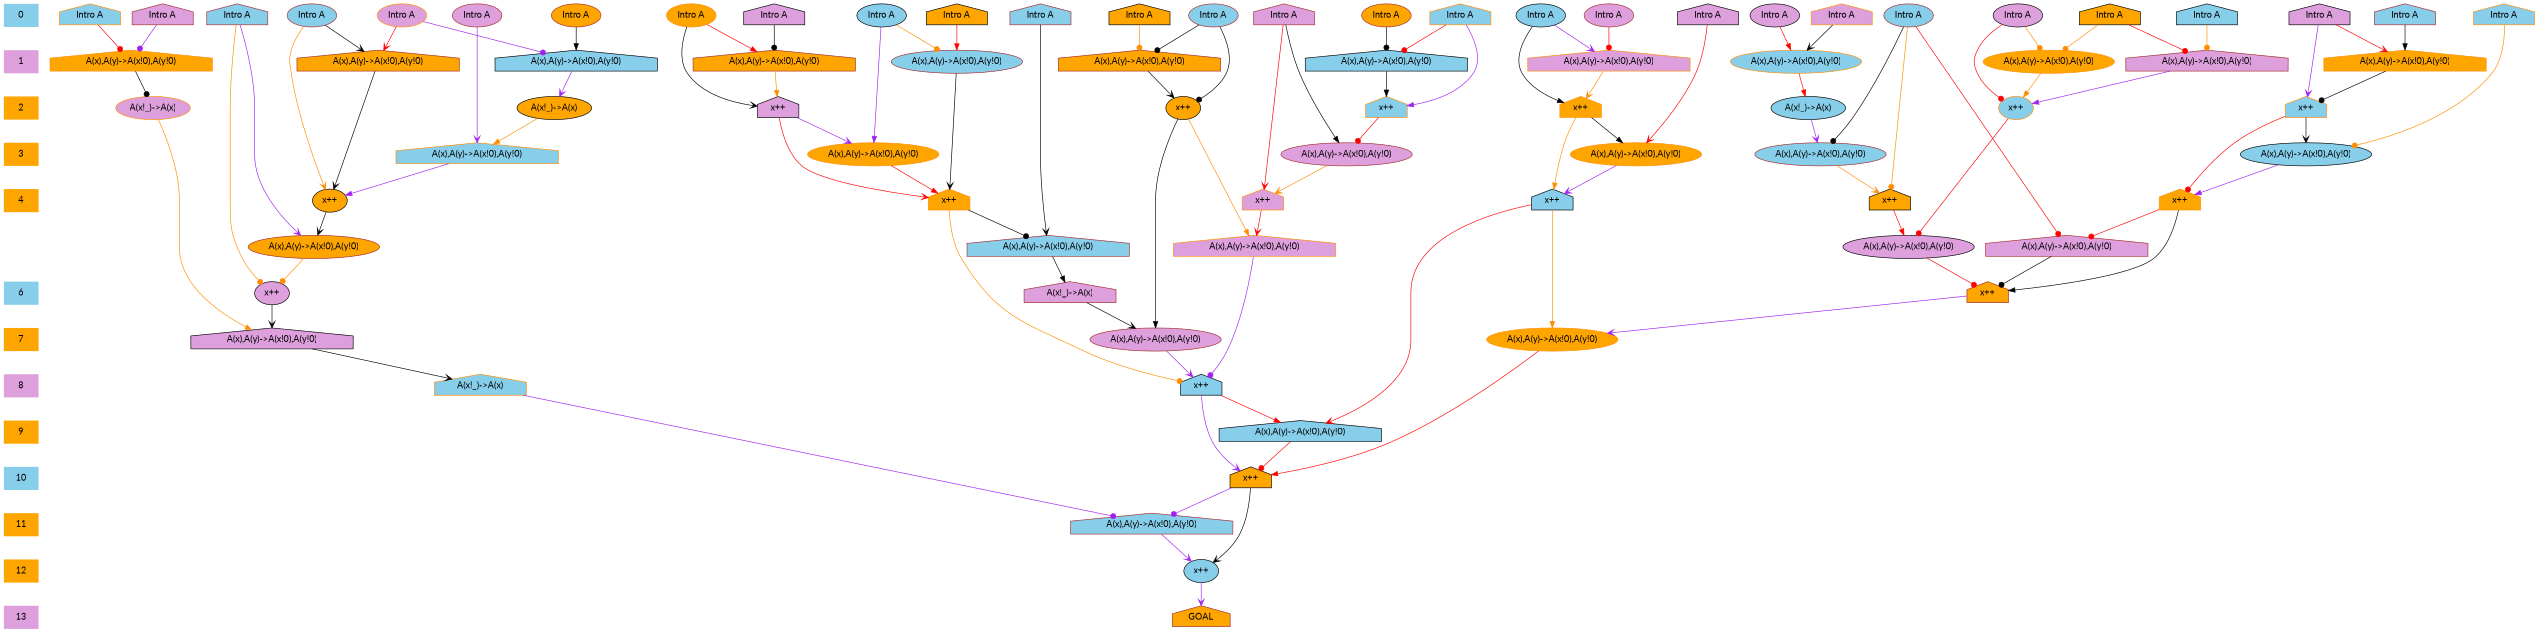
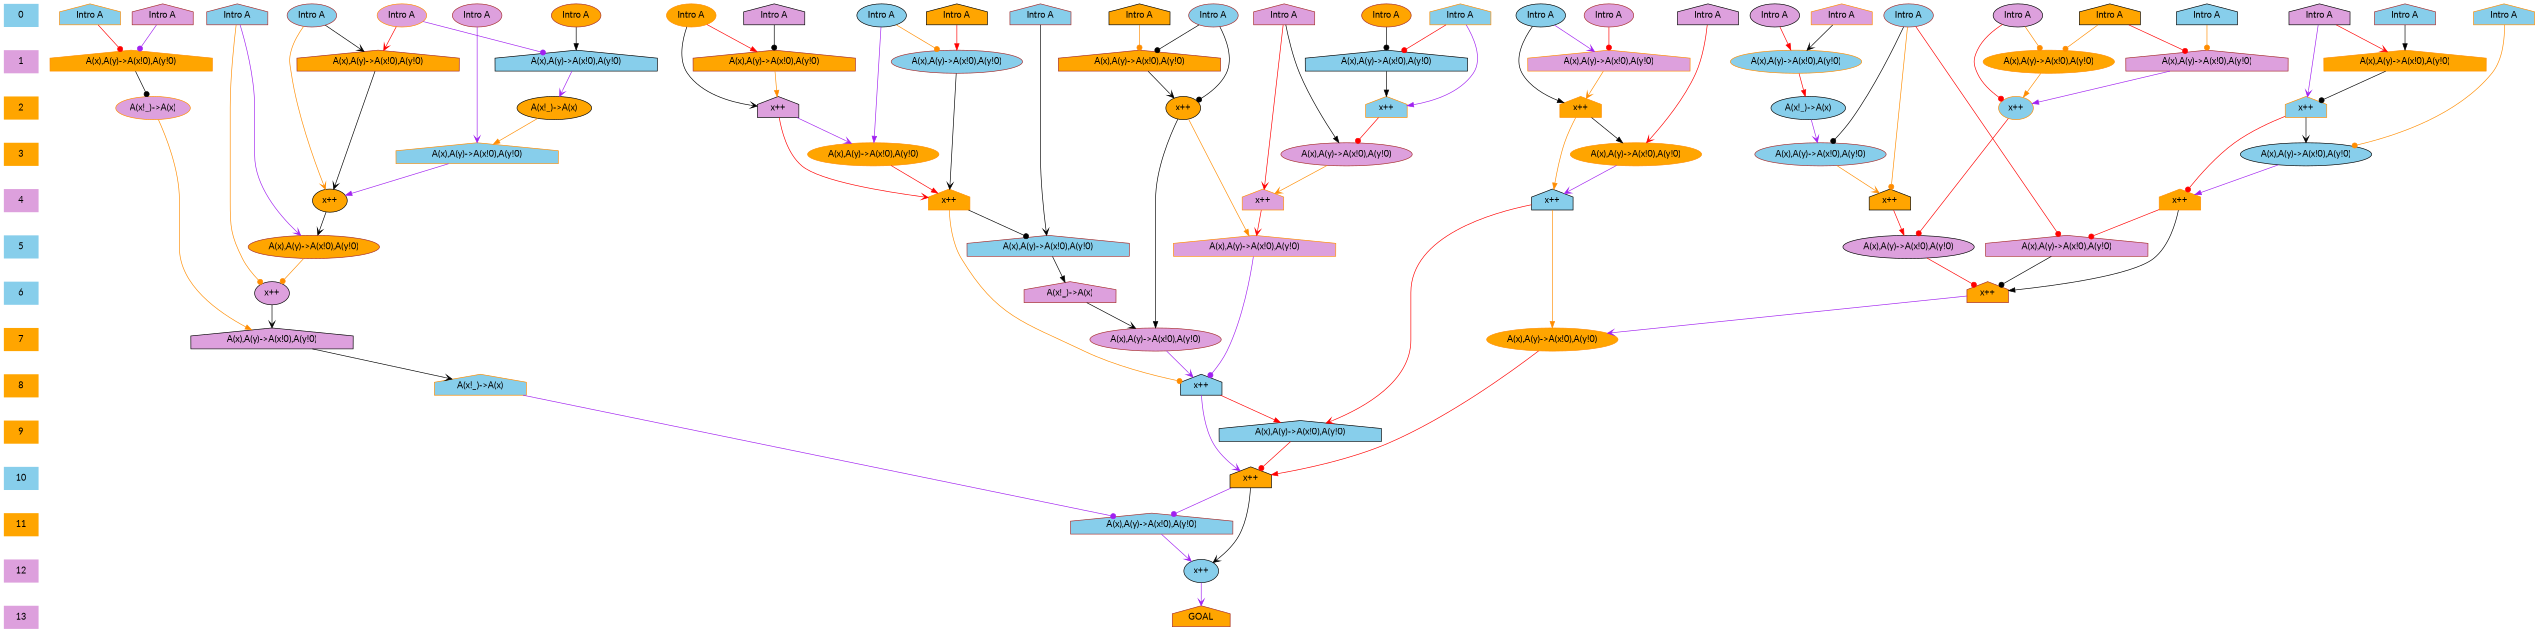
  digraph {
    fontname=Lato
    ranksep=.5
    node [color=black fillcolor=skyblue fontname=Lato shape=house style=filled]
    edge [fontname=Lato arrowhead=vee color=black]
    0 [shape=plaintext]
    n2 [fillcolor=orange label="Intro A"]
    n3 [color=brown label="Intro A"]
    n4 [color=brown fillcolor=plum label="Intro A"]
    n5 [fillcolor=orange label="Intro A"]
    n6 [fillcolor=plum label="Intro A"]
    n7 [color=brown label="Intro A" shape=ellipse]
    n8 [fillcolor=plum label="Intro A"]
    n9 [color=darkorange fillcolor=orange label="Intro A" shape=ellipse]
    n10 [label="Intro A"]
    n11 [fillcolor=plum label="Intro A" shape=ellipse]
    n12 [color=brown fillcolor=plum label="Intro A"]
    n13 [color=brown label="Intro A" shape=ellipse]
    n14 [fillcolor=plum label="Intro A"]
    n15 [color=darkorange fillcolor=plum label="Intro A" shape=ellipse]
    n16 [color=brown fillcolor=plum label="Intro A" shape=ellipse]
    n17 [color=brown fillcolor=plum label="Intro A" shape=ellipse]
    n18 [color=brown fillcolor=orange label="Intro A" shape=ellipse]
    n19 [color=brown fillcolor=orange label="Intro A" shape=ellipse]
    n20 [label="Intro A" shape=ellipse]
    n21 [fillcolor=orange label="Intro A"]
    n22 [label="Intro A" shape=ellipse]
    n23 [color=darkorange label="Intro A"]
    n24 [color=brown label="Intro A"]
    n25 [fillcolor=plum label="Intro A" shape=ellipse]
    n26 [color=darkorange label="Intro A"]
    n27 [color=darkorange fillcolor=plum label="Intro A"]
    n28 [color=brown label="Intro A"]
    n29 [color=brown label="Intro A" shape=ellipse]
    n30 [color=darkorange label="Intro A"]
    1 [fillcolor=plum shape=plaintext]
    n32 [color=brown fillcolor=orange label="A(x),A(y)->A(x!0),A(y!0)"]
    n33 [color=darkorange label="A(x),A(y)->A(x!0),A(y!0)" shape=ellipse]
    n34 [label="A(x),A(y)->A(x!0),A(y!0)"]
    n35 [color=brown fillcolor=plum label="A(x),A(y)->A(x!0),A(y!0)"]
    n36 [color=brown fillcolor=orange label="A(x),A(y)->A(x!0),A(y!0)"]
    n37 [color=brown fillcolor=orange label="A(x),A(y)->A(x!0),A(y!0)"]
    n38 [label="A(x),A(y)->A(x!0),A(y!0)"]
    n39 [color=darkorange fillcolor=plum label="A(x),A(y)->A(x!0),A(y!0)"]
    n40 [color=brown label="A(x),A(y)->A(x!0),A(y!0)" shape=ellipse]
    n41 [color=darkorange fillcolor=orange label="A(x),A(y)->A(x!0),A(y!0)" shape=ellipse]
    n42 [color=darkorange fillcolor=orange label="A(x),A(y)->A(x!0),A(y!0)"]
    n43 [color=darkorange fillcolor=orange label="A(x),A(y)->A(x!0),A(y!0)"]
    2 [fillcolor=orange shape=plaintext]
    n45 [fillcolor=plum label="x++"]
    n46 [fillcolor=orange label="A(x!_)->A(x)" shape=ellipse]
    n47 [fillcolor=orange label="x++" shape=ellipse]
    n48 [color=darkorange label="x++"]
    n49 [label="A(x!_)->A(x)" shape=ellipse]
    n50 [color=darkorange fillcolor=orange label="x++"]
    n51 [color=darkorange label="x++" shape=ellipse]
    n52 [color=darkorange label="x++"]
    n53 [color=darkorange fillcolor=plum label="A(x!_)->A(x)" shape=ellipse]
    3 [color=darkorange fillcolor=orange shape=plaintext]
    n55 [color=darkorange fillcolor=orange label="A(x),A(y)->A(x!0),A(y!0)" shape=ellipse]
    n56 [color=darkorange label="A(x),A(y)->A(x!0),A(y!0)"]
    n57 [color=brown label="A(x),A(y)->A(x!0),A(y!0)" shape=ellipse]
    n58 [color=brown fillcolor=plum label="A(x),A(y)->A(x!0),A(y!0)" shape=ellipse]
    n59 [color=darkorange fillcolor=orange label="A(x),A(y)->A(x!0),A(y!0)" shape=ellipse]
    n60 [label="A(x),A(y)->A(x!0),A(y!0)" shape=ellipse]
-   4 [fillcolor=orange shape=plaintext]
+   4 [fillcolor=plum shape=plaintext]
    n62 [fillcolor=orange label="x++" shape=ellipse]
    n63 [color=darkorange fillcolor=orange label="x++"]
    n64 [color=darkorange fillcolor=orange label="x++"]
    n65 [label="x++"]
    n66 [color=darkorange fillcolor=plum label="x++"]
    n67 [fillcolor=orange label="x++"]
+   5 [shape=plaintext]
    n69 [color=brown fillcolor=orange label="A(x),A(y)->A(x!0),A(y!0)" shape=ellipse]
    n70 [color=brown label="A(x),A(y)->A(x!0),A(y!0)"]
    n71 [color=darkorange fillcolor=plum label="A(x),A(y)->A(x!0),A(y!0)"]
    n72 [fillcolor=plum label="A(x),A(y)->A(x!0),A(y!0)" shape=ellipse]
    n73 [color=brown fillcolor=plum label="A(x),A(y)->A(x!0),A(y!0)"]
    6 [color=darkorange shape=plaintext]
    n75 [fillcolor=plum label="x++" shape=ellipse]
    n76 [color=brown fillcolor=plum label="A(x!_)->A(x)"]
    n77 [color=brown fillcolor=orange label="x++"]
    7 [fillcolor=orange shape=plaintext]
    n79 [fillcolor=plum label="A(x),A(y)->A(x!0),A(y!0)"]
    n80 [color=brown fillcolor=plum label="A(x),A(y)->A(x!0),A(y!0)" shape=ellipse]
    n81 [color=darkorange fillcolor=orange label="A(x),A(y)->A(x!0),A(y!0)" shape=ellipse]
-   8 [color=brown fillcolor=plum shape=plaintext]
+   8 [color=brown fillcolor=orange shape=plaintext]
    n83 [color=darkorange label="A(x!_)->A(x)"]
    n84 [label="x++"]
    9 [fillcolor=orange shape=plaintext]
    n86 [label="A(x),A(y)->A(x!0),A(y!0)"]
    10 [color=darkorange shape=plaintext]
    n88 [fillcolor=orange label="x++"]
    11 [color=darkorange fillcolor=orange shape=plaintext]
    n90 [color=brown label="A(x),A(y)->A(x!0),A(y!0)"]
-   12 [fillcolor=orange shape=plaintext]
+   12 [fillcolor=plum shape=plaintext]
    n92 [label="x++" shape=ellipse]
    13 [color=brown fillcolor=plum shape=plaintext]
    n94 [color=brown fillcolor=orange label=GOAL]
    subgraph sub_1 {
      rank=same
      0
      n2
      n3
      n4
      n5
      n6
      n7
      n8
      n9
      n10
      n11
      n12
      n13
      n14
      n15
      n16
      n17
      n18
      n19
      n20
      n21
      n22
      n23
      n24
      n25
      n26
      n27
      n28
      n29
      n30
    }
    subgraph sub_2 {
      rank=same
      1
      n32
      n33
      n34
      n35
      n36
      n37
      n38
      n39
      n40
      n41
      n42
      n43
    }
    subgraph sub_3 {
      rank=same
      2
      n45
      n46
      n47
      n48
      n49
      n50
      n51
      n52
      n53
    }
    subgraph sub_4 {
      rank=same
      3
      n55
      n56
      n57
      n58
      n59
      n60
    }
    subgraph sub_5 {
      rank=same
      4
      n62
      n63
      n64
      n65
      n66
      n67
    }
    subgraph sub_6 {
      rank=same
+     5
      n69
      n70
      n71
      n72
      n73
    }
    subgraph sub_7 {
      rank=same
      6
      n75
      n76
      n77
    }
    subgraph sub_8 {
      rank=same
      7
      n79
      n80
      n81
    }
    subgraph sub_9 {
      rank=same
      8
      n83
      n84
    }
    subgraph sub_10 {
      rank=same
      9
      n86
    }
    subgraph sub_11 {
      rank=same
      10
      n88
    }
    subgraph sub_12 {
      rank=same
      11
      n90
    }
    subgraph sub_13 {
      rank=same
      12
      n92
    }
    subgraph sub_14 {
      rank=same
      13
      n94
    }
    0 -> 1 [style=invis arrowhead="" color=""]
    n2 -> n37 [arrowhead=dot color=darkorange]
    n3 -> n70
    n4 -> n42 [arrowhead=dot color=purple]
    n5 -> n35 [arrowhead=dot color=red]
    n5 -> n41 [arrowhead=dot color=darkorange]
    n6 -> n59 [color=red]
    n7 -> n36
    n7 -> n62 [color=darkorange]
    n8 -> n32 [arrowhead=dot]
    n9 -> n32 [arrowhead=normal color=red]
    n9 -> n45
    n10 -> n35 [arrowhead=dot color=darkorange]
    n11 -> n33 [arrowhead=normal color=red]
    n12 -> n58 [arrowhead=normal]
    n12 -> n66 [color=red]
    n13 -> n37 [arrowhead=dot]
    n13 -> n47 [arrowhead=dot]
    n14 -> n43 [color=red]
    n14 -> n52 [color=purple]
    n15 -> n34 [arrowhead=dot color=purple]
    n15 -> n36 [color=red]
    n16 -> n39 [arrowhead=dot color=red]
    n17 -> n56 [color=purple]
    n18 -> n38 [arrowhead=dot]
    n19 -> n34 [arrowhead=normal]
    n20 -> n39 [color=purple]
    n20 -> n50 [arrowhead=normal]
    n21 -> n40 [arrowhead=normal color=red]
    n22 -> n40 [arrowhead=dot color=darkorange]
    n22 -> n55 [arrowhead=normal color=purple]
    n23 -> n38 [arrowhead=dot color=red]
    n23 -> n48 [arrowhead=normal color=purple]
    n24 -> n69 [color=purple]
    n24 -> n75 [arrowhead=dot color=darkorange]
    n25 -> n41 [arrowhead=dot color=darkorange]
    n25 -> n51 [arrowhead=dot color=red]
    n26 -> n42 [arrowhead=dot color=red]
    n27 -> n33
    n28 -> n43 [arrowhead=normal]
    n29 -> n57 [arrowhead=dot]
    n29 -> n67 [arrowhead=dot color=darkorange]
    n29 -> n73 [arrowhead=dot color=red]
    n30 -> n60 [arrowhead=dot color=darkorange]
    1 -> 2 [style=invis arrowhead="" color=""]
    n32 -> n45 [arrowhead=normal color=darkorange]
    n33 -> n49 [arrowhead=normal color=red]
    n34 -> n46 [color=purple]
    n35 -> n51 [arrowhead=normal color=purple]
    n36 -> n62
    n37 -> n47
    n38 -> n48 [arrowhead=normal]
    n39 -> n50 [color=darkorange]
    n40 -> n63
    n41 -> n51 [arrowhead=normal color=darkorange]
    n42 -> n53 [arrowhead=dot]
    n43 -> n52 [arrowhead=dot]
    2 -> 3 [style=invis arrowhead="" color=""]
    n45 -> n55 [color=purple]
    n45 -> n63 [color=red]
    n46 -> n56 [arrowhead=normal color=darkorange]
    n47 -> n71 [arrowhead=normal color=darkorange]
    n47 -> n80 [arrowhead=normal]
    n48 -> n58 [arrowhead=dot color=red]
    n49 -> n57 [color=purple]
    n50 -> n59 [arrowhead=normal]
    n50 -> n65 [arrowhead=normal color=darkorange]
    n51 -> n72 [arrowhead=dot color=red]
    n52 -> n60
    n52 -> n64 [arrowhead=dot color=red]
    n53 -> n79 [arrowhead=normal color=darkorange]
    3 -> 4 [style=invis arrowhead="" color=""]
    n55 -> n63 [arrowhead=normal color=red]
    n56 -> n62 [arrowhead=normal color=purple]
    n57 -> n67 [color=darkorange]
    n58 -> n66 [color=darkorange]
    n59 -> n65 [color=purple]
    n60 -> n64 [arrowhead=normal color=purple]
+   4 -> 5 [style=invis arrowhead="" color=""]
    n62 -> n69
    n63 -> n70 [arrowhead=dot]
    n63 -> n84 [arrowhead=dot color=darkorange]
    n64 -> n73 [arrowhead=dot color=red]
    n64 -> n77 [arrowhead=normal]
    n65 -> n81 [arrowhead=normal color=darkorange]
    n65 -> n86 [color=red]
    n66 -> n71 [color=red]
    n67 -> n72 [arrowhead=normal color=red]
+   5 -> 6 [style=invis arrowhead="" color=""]
    n69 -> n75 [arrowhead=dot color=darkorange]
    n70 -> n76 [arrowhead=normal]
    n71 -> n84 [arrowhead=dot color=purple]
    n72 -> n77 [arrowhead=dot color=red]
    n73 -> n77 [arrowhead=dot]
    6 -> 7 [style=invis arrowhead="" color=""]
    n75 -> n79
    n76 -> n80
    n77 -> n81 [color=purple]
    7 -> 8 [style=invis arrowhead="" color=""]
    n79 -> n83
    n80 -> n84 [color=purple]
    n81 -> n88 [arrowhead=normal color=red]
    8 -> 9 [style=invis arrowhead="" color=""]
    n83 -> n90 [arrowhead=dot color=purple]
    n84 -> n86 [arrowhead=normal color=red]
    n84 -> n88 [color=purple]
    9 -> 10 [style=invis arrowhead="" color=""]
    n86 -> n88 [arrowhead=dot color=red]
    10 -> 11 [style=invis arrowhead="" color=""]
    n88 -> n90 [arrowhead=dot color=purple]
    n88 -> n92
    11 -> 12 [style=invis arrowhead="" color=""]
    n90 -> n92 [color=purple]
    12 -> 13 [style=invis arrowhead="" color=""]
    n92 -> n94 [color=purple]
  }
